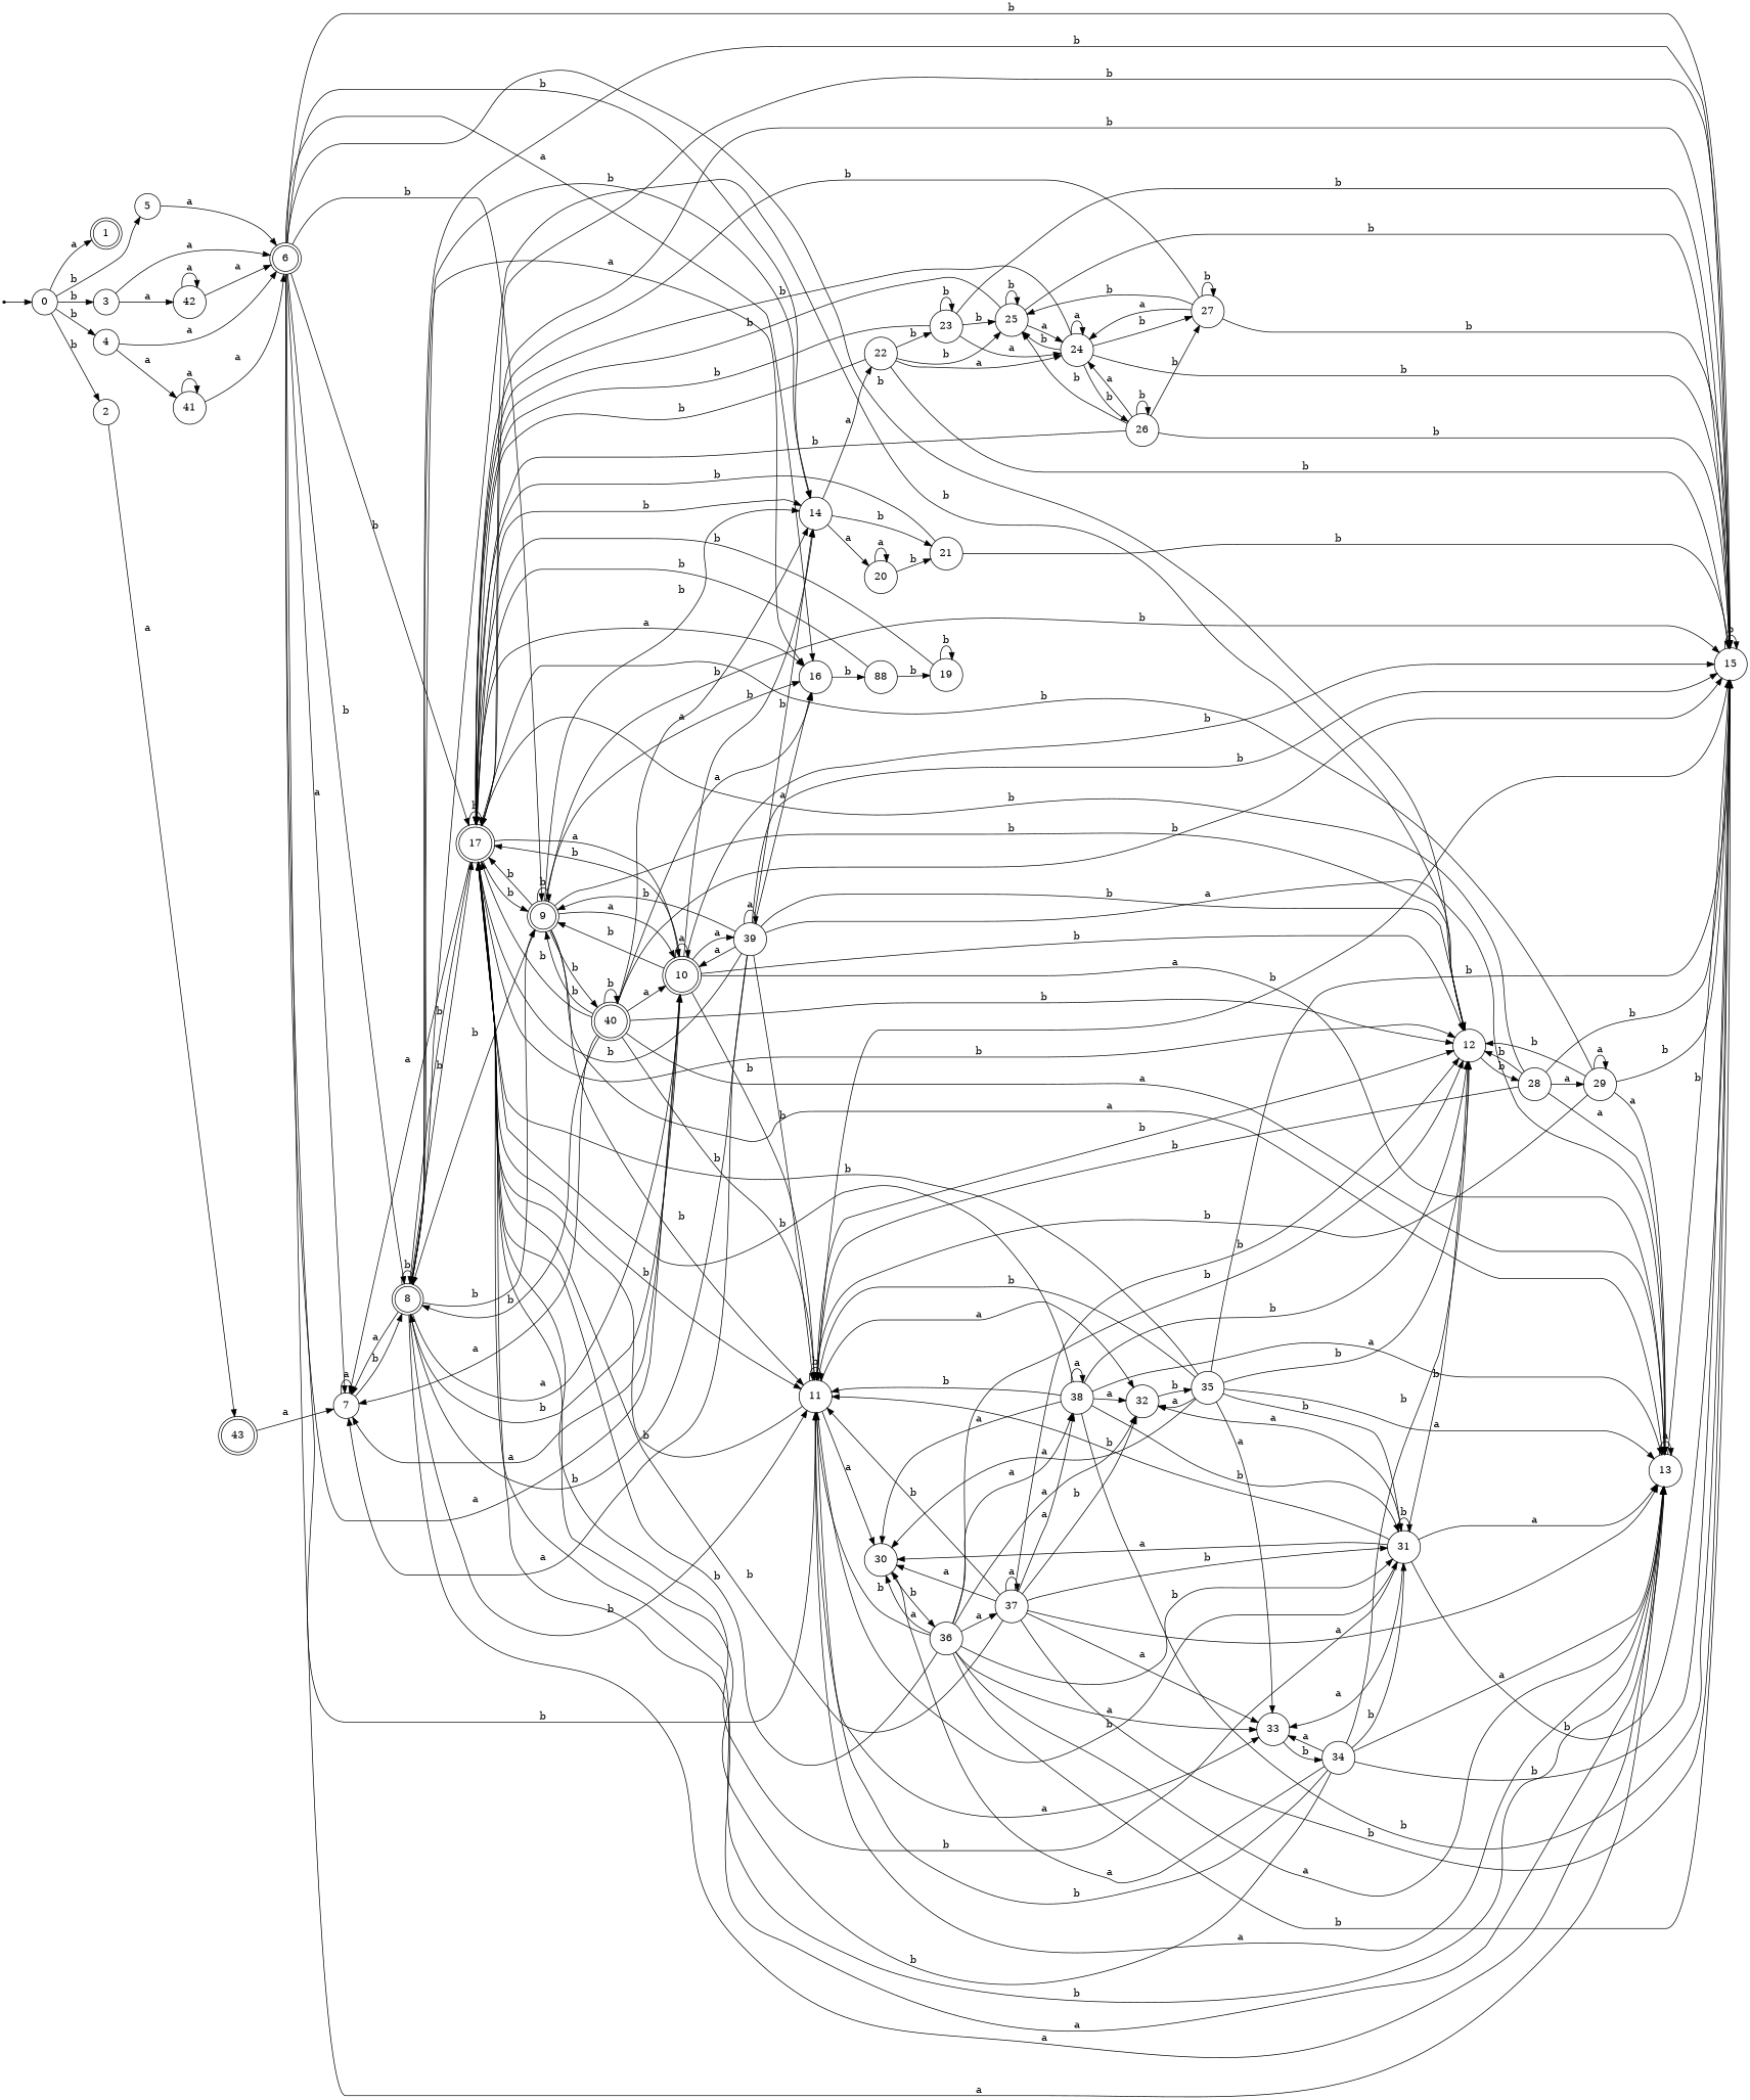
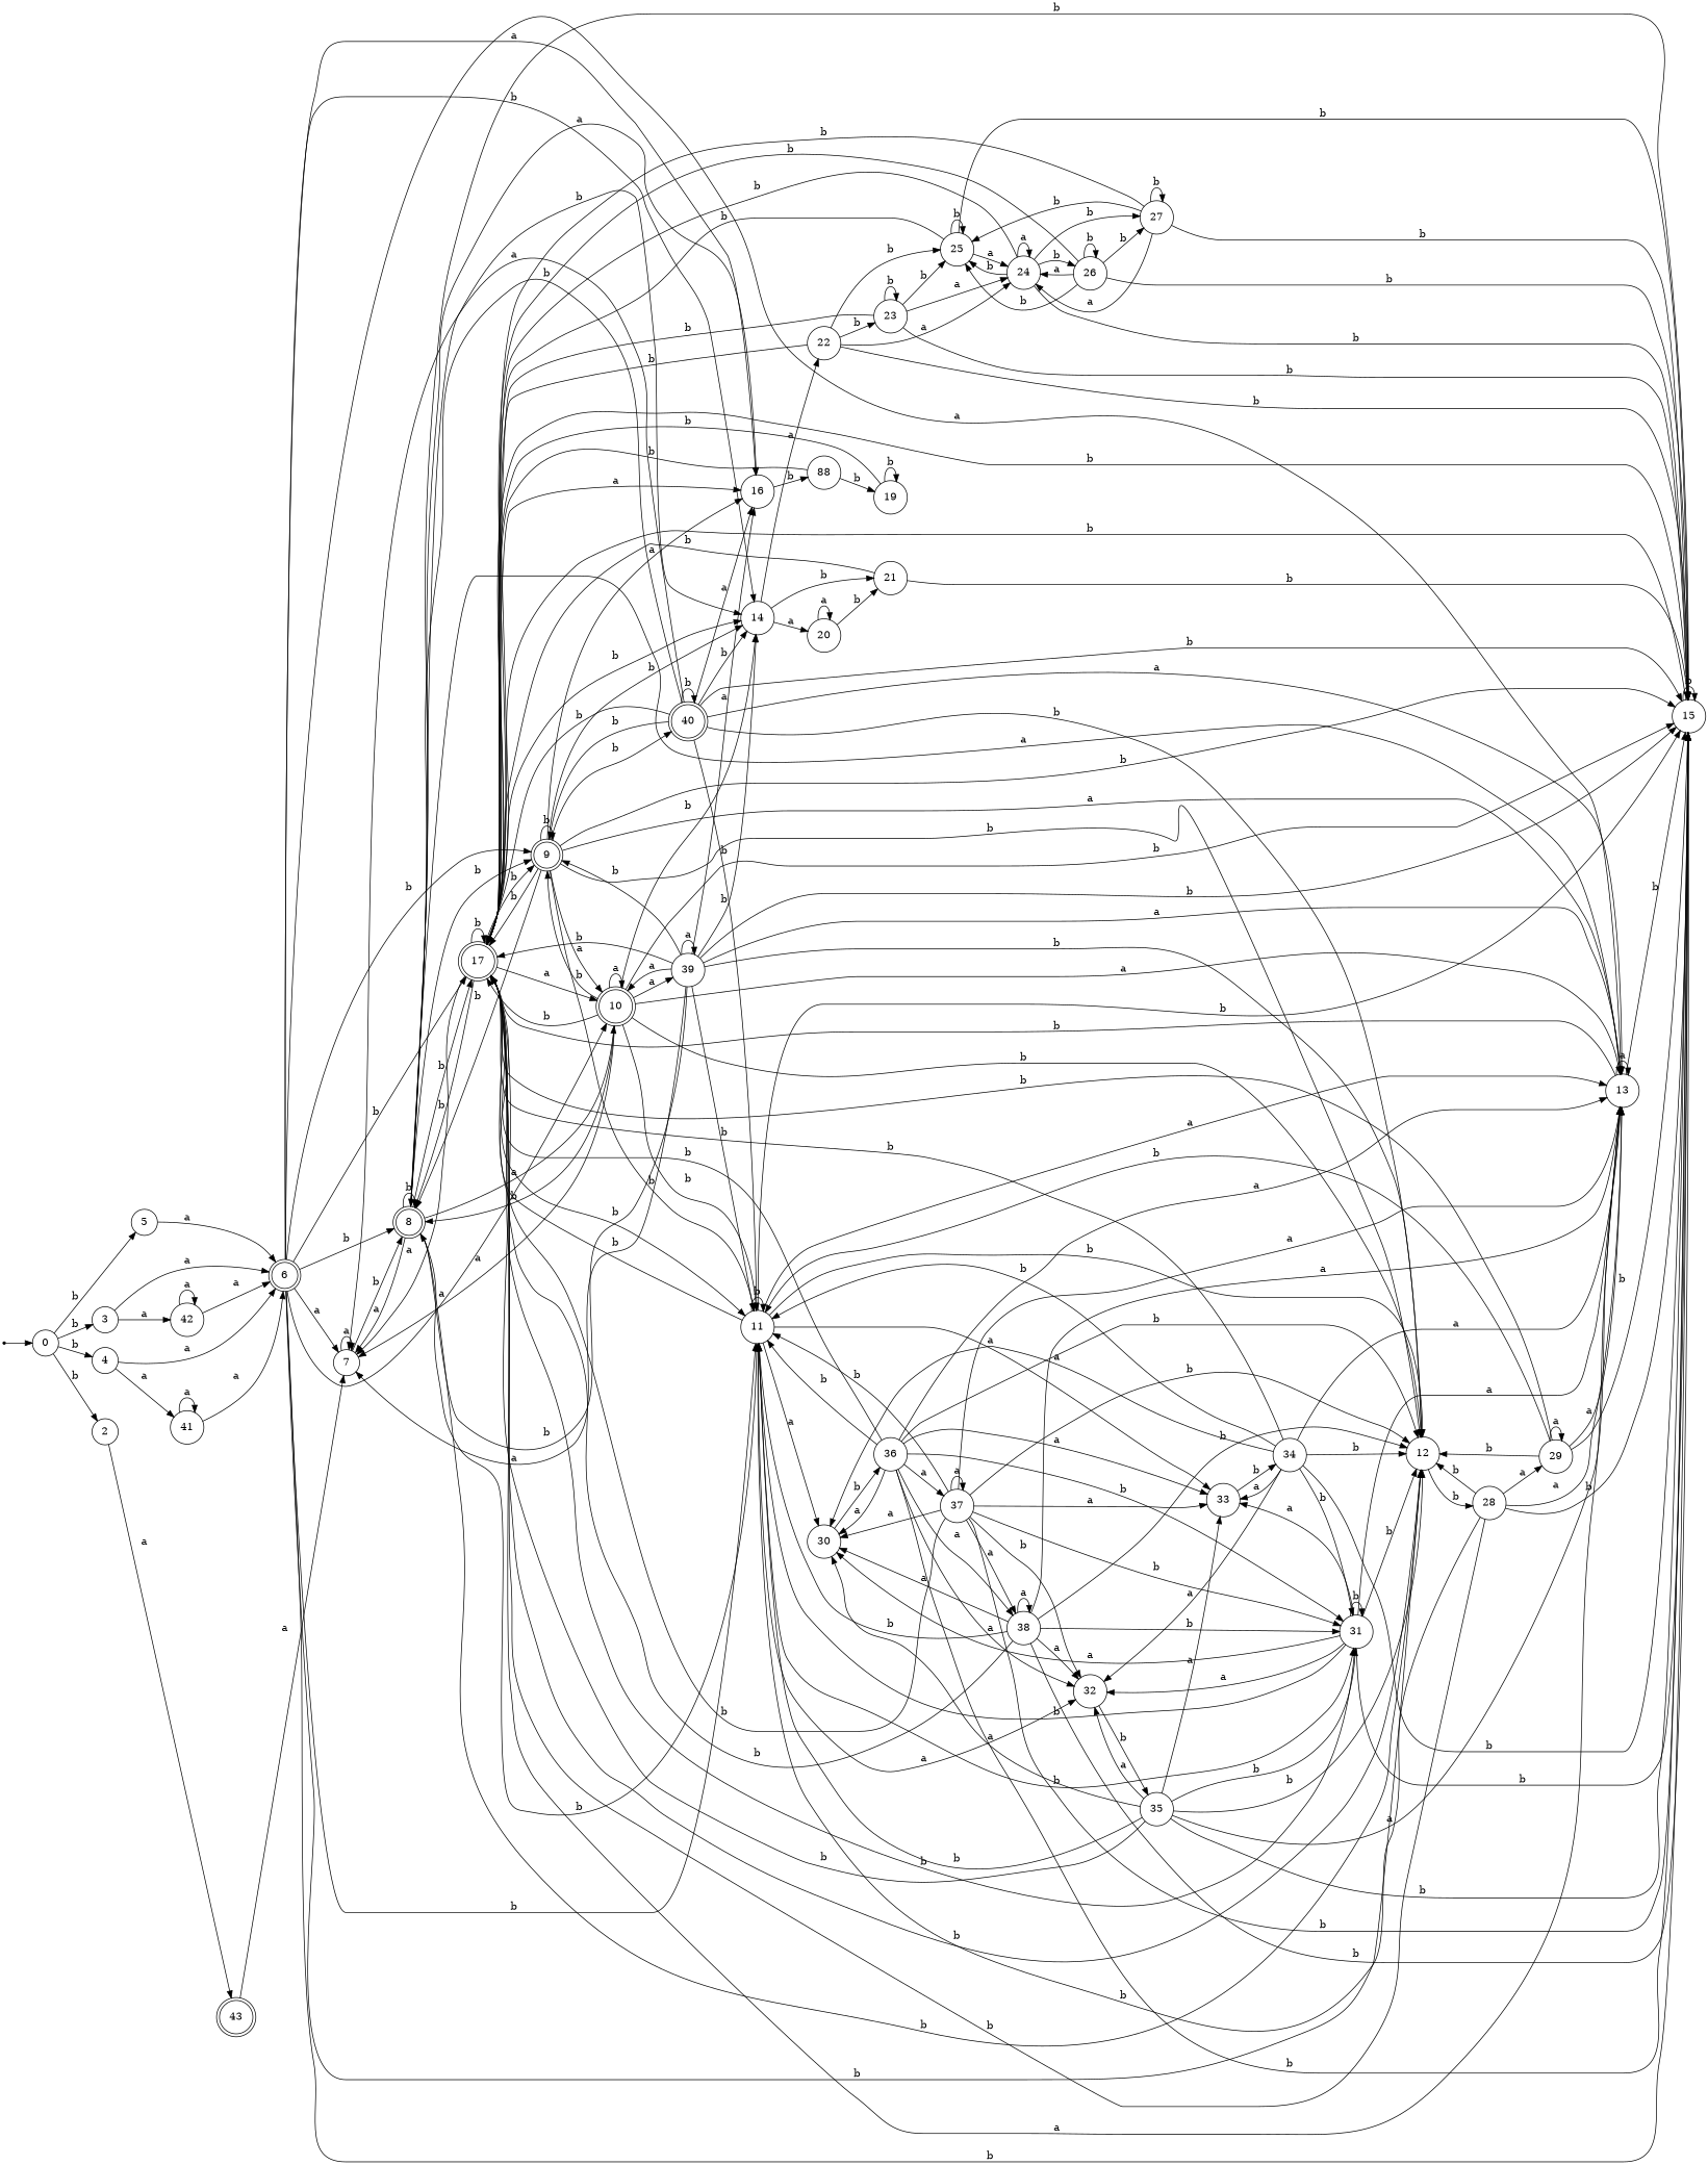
  digraph {
    rankdir=LR
    node [shape=circle]
    dummy0 [shape=point]
    0
-   1 [shape=doublecircle]
    2
    3
    4
    5
    43 [shape=doublecircle]
    6 [shape=doublecircle]
    42
    41
    7
    8 [shape=doublecircle]
    9 [shape=doublecircle]
    10 [shape=doublecircle]
    11
    12
    13
    14
    15
    16
    17 [shape=doublecircle]
    40 [shape=doublecircle]
    39
    30
    31
    32
    33
    28
    20
    21
    22
    n33 [label=88]
    36
    35
    34
    29
    23
    24
    25
    19
    26
    27
    37
    38
    dummy0 -> 0
-   0 -> 1 [label=a]
    0 -> 2 [label=b]
    0 -> 3 [label=b]
    0 -> 4 [label=b]
    0 -> 5 [label=b]
    2 -> 43 [label=a]
    3 -> 6 [label=a]
    3 -> 42 [label=a]
    4 -> 6 [label=a]
    4 -> 41 [label=a]
    5 -> 6 [label=a]
    43 -> 7 [label=a]
    6 -> 7 [label=a]
    6 -> 8 [label=b]
    6 -> 9 [label=b]
    6 -> 10 [label=a]
    6 -> 11 [label=b]
    6 -> 12 [label=b]
    6 -> 13 [label=a]
    6 -> 14 [label=b]
    6 -> 15 [label=b]
    6 -> 16 [label=a]
    6 -> 17 [label=b]
    42 -> 6 [label=a]
    42 -> 42 [label=a]
    41 -> 6 [label=a]
    41 -> 41 [label=a]
    7 -> 7 [label=a]
    7 -> 8 [label=b]
    8 -> 7 [label=a]
    8 -> 8 [label=b]
    8 -> 9 [label=b]
    8 -> 10 [label=a]
    8 -> 11 [label=b]
    8 -> 12 [label=b]
    8 -> 13 [label=a]
    8 -> 14 [label=b]
    8 -> 15 [label=b]
    8 -> 16 [label=a]
    8 -> 17 [label=b]
    9 -> 8 [label=b]
    9 -> 9 [label=b]
    9 -> 10 [label=a]
    9 -> 11 [label=b]
    9 -> 12 [label=b]
    9 -> 13 [label=a]
    9 -> 14 [label=b]
    9 -> 15 [label=b]
    9 -> 16 [label=a]
    9 -> 17 [label=b]
    9 -> 40 [label=b]
    10 -> 7 [label=a]
    10 -> 8 [label=b]
    10 -> 9 [label=b]
    10 -> 10 [label=a]
    10 -> 11 [label=b]
    10 -> 12 [label=b]
    10 -> 13 [label=a]
    10 -> 14 [label=b]
    10 -> 15 [label=b]
    10 -> 17 [label=b]
    10 -> 39 [label=a]
    11 -> 11 [label=b]
    11 -> 12 [label=b]
    11 -> 13 [label=a]
    11 -> 15 [label=b]
    11 -> 17 [label=b]
    11 -> 30 [label=a]
    11 -> 31 [label=b]
    11 -> 32 [label=a]
    11 -> 33 [label=a]
    12 -> 28 [label=b]
    13 -> 13 [label=a]
    13 -> 15 [label=b]
    13 -> 17 [label=b]
    14 -> 20 [label=a]
    14 -> 21 [label=b]
    14 -> 22 [label=a]
    15 -> 15 [label=b]
    15 -> 17 [label=b]
    16 -> n33 [label=b]
    17 -> 7 [label=a]
    17 -> 8 [label=b]
    17 -> 9 [label=b]
    17 -> 10 [label=a]
    17 -> 11 [label=b]
    17 -> 12 [label=b]
    17 -> 13 [label=a]
    17 -> 14 [label=b]
    17 -> 15 [label=b]
    17 -> 16 [label=a]
    17 -> 17 [label=b]
    40 -> 7 [label=a]
    40 -> 8 [label=b]
    40 -> 9 [label=b]
-   40 -> 10 [label=a]
    40 -> 11 [label=b]
    40 -> 12 [label=b]
    40 -> 13 [label=a]
    40 -> 14 [label=b]
    40 -> 15 [label=b]
    40 -> 16 [label=a]
    40 -> 17 [label=b]
    40 -> 40 [label=b]
    39 -> 7 [label=a]
    39 -> 8 [label=b]
    39 -> 9 [label=b]
    39 -> 10 [label=a]
    39 -> 11 [label=b]
    39 -> 12 [label=b]
    39 -> 13 [label=a]
    39 -> 14 [label=b]
    39 -> 15 [label=b]
    39 -> 16 [label=a]
    39 -> 17 [label=b]
    39 -> 39 [label=a]
    30 -> 36 [label=b]
    31 -> 11 [label=b]
    31 -> 12 [label=b]
    31 -> 13 [label=a]
    31 -> 15 [label=b]
    31 -> 17 [label=b]
    31 -> 30 [label=a]
    31 -> 31 [label=b]
    31 -> 32 [label=a]
    31 -> 33 [label=a]
    32 -> 35 [label=b]
    33 -> 34 [label=b]
    28 -> 11 [label=b]
    28 -> 12 [label=b]
    28 -> 13 [label=a]
    28 -> 15 [label=b]
    28 -> 17 [label=b]
    28 -> 29 [label=a]
    20 -> 20 [label=a]
    20 -> 21 [label=b]
    21 -> 15 [label=b]
    21 -> 17 [label=b]
    22 -> 15 [label=b]
    22 -> 17 [label=b]
    22 -> 23 [label=b]
    22 -> 24 [label=a]
    22 -> 25 [label=b]
    n33 -> 17 [label=b]
    n33 -> 19 [label=b]
    36 -> 11 [label=b]
    36 -> 12 [label=b]
    36 -> 13 [label=a]
    36 -> 15 [label=b]
    36 -> 17 [label=b]
    36 -> 30 [label=a]
    36 -> 31 [label=b]
    36 -> 32 [label=a]
    36 -> 33 [label=a]
    36 -> 37 [label=a]
    36 -> 38 [label=a]
    35 -> 11 [label=b]
    35 -> 12 [label=b]
    35 -> 13 [label=a]
    35 -> 15 [label=b]
    35 -> 17 [label=b]
    35 -> 30 [label=a]
    35 -> 31 [label=b]
    35 -> 32 [label=a]
    35 -> 33 [label=a]
    34 -> 11 [label=b]
    34 -> 12 [label=b]
    34 -> 13 [label=a]
    34 -> 15 [label=b]
    34 -> 17 [label=b]
    34 -> 30 [label=a]
    34 -> 31 [label=b]
+   34 -> 32 [label=a]
    34 -> 33 [label=a]
    29 -> 11 [label=b]
    29 -> 12 [label=b]
    29 -> 13 [label=a]
    29 -> 15 [label=b]
    29 -> 17 [label=b]
    29 -> 29 [label=a]
    23 -> 15 [label=b]
    23 -> 17 [label=b]
    23 -> 23 [label=b]
    23 -> 24 [label=a]
    23 -> 25 [label=b]
    24 -> 15 [label=b]
    24 -> 17 [label=b]
    24 -> 24 [label=a]
    24 -> 25 [label=b]
    24 -> 26 [label=b]
    24 -> 27 [label=b]
    25 -> 15 [label=b]
    25 -> 17 [label=b]
    25 -> 24 [label=a]
    25 -> 25 [label=b]
    19 -> 17 [label=b]
    19 -> 19 [label=b]
    26 -> 15 [label=b]
    26 -> 17 [label=b]
    26 -> 24 [label=a]
    26 -> 25 [label=b]
    26 -> 26 [label=b]
    26 -> 27 [label=b]
    27 -> 15 [label=b]
    27 -> 17 [label=b]
    27 -> 24 [label=a]
    27 -> 25 [label=b]
    27 -> 27 [label=b]
    37 -> 11 [label=b]
    37 -> 12 [label=b]
    37 -> 13 [label=a]
    37 -> 15 [label=b]
    37 -> 17 [label=b]
    37 -> 30 [label=a]
    37 -> 31 [label=b]
    37 -> 32 [label=b]
    37 -> 33 [label=a]
    37 -> 37 [label=a]
    37 -> 38 [label=a]
    38 -> 11 [label=b]
    38 -> 12 [label=b]
    38 -> 13 [label=a]
    38 -> 15 [label=b]
    38 -> 17 [label=b]
    38 -> 30 [label=a]
    38 -> 31 [label=b]
    38 -> 32 [label=a]
    38 -> 38 [label=a]
  }
